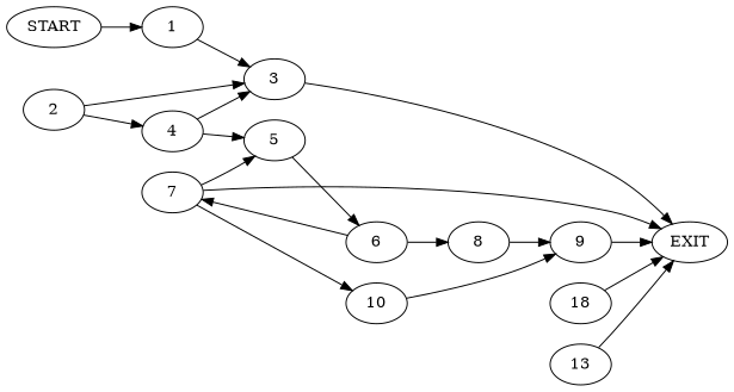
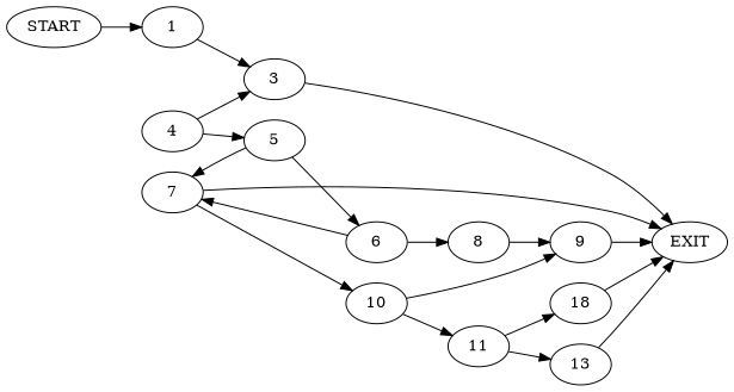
  digraph {
    rankdir=LR
    n1 [label=START]
    1
    3
    n4 [label=EXIT]
-   2
    4
    5
    6
    7
    8
    10
    9
+   11
    n14 [label=18]
    13
    n1 -> 1
    1 -> 3
    3 -> n4
-   2 -> 3
-   2 -> 4
    4 -> 3
    4 -> 5
    5 -> 6
-   7 -> 5
+   5 -> 7
    6 -> 7
    6 -> 8
    7 -> n4
    7 -> 10
    8 -> 9
    10 -> 9
+   10 -> 11
    9 -> n4
+   11 -> n14
+   11 -> 13
    n14 -> n4
    13 -> n4
  }
